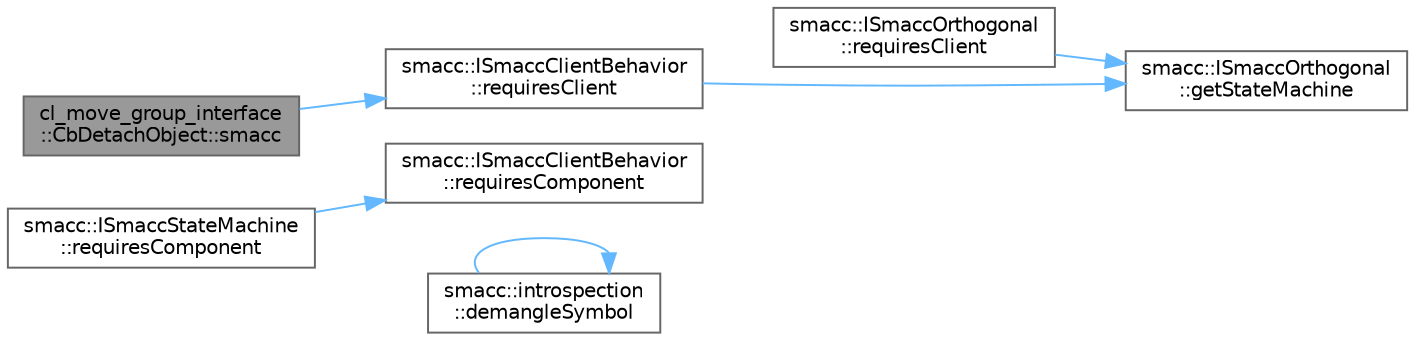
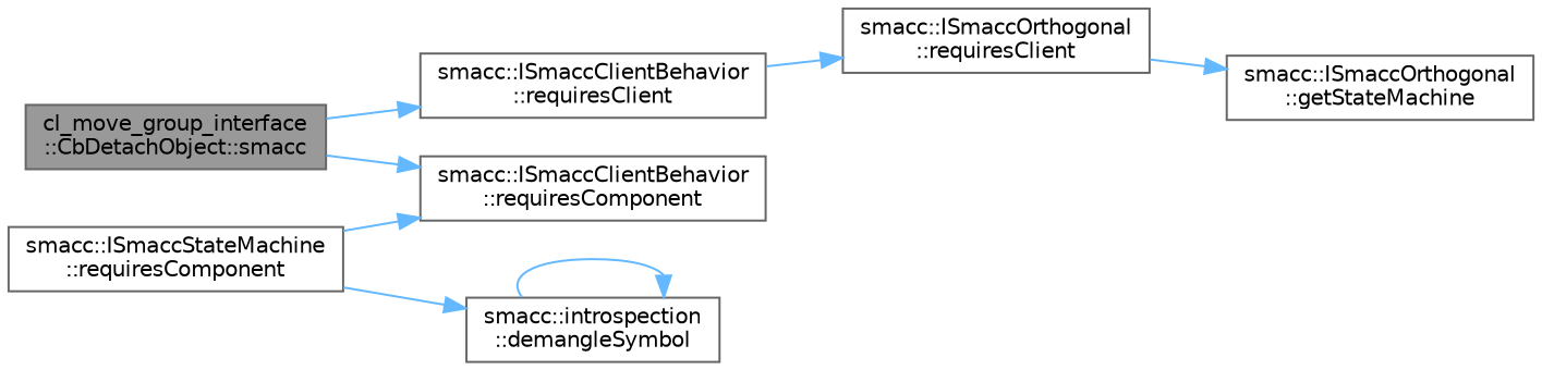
  digraph {
    rankdir=LR
    node [color=grey40 fillcolor=white fontname=Helvetica fontsize=10 shape=box style=filled]
    edge [color=steelblue1 fontname=Helvetica fontsize=10 labelfontname=Helvetica labelfontsize=10 style=solid]
    n1 [color=gray40 fillcolor=grey60 fontcolor=black height=0.2 label="cl_move_group_interface\l::CbDetachObject::smacc" width=0.4]
    n2 [height=0.2 label="smacc::ISmaccClientBehavior\l::requiresClient" width=0.4]
    n3 [height=0.2 label="smacc::ISmaccClientBehavior\l::requiresComponent" width=0.4]
    n4 [height=0.2 label="smacc::ISmaccOrthogonal\l::requiresClient" width=0.4]
    n5 [height=0.2 label="smacc::ISmaccOrthogonal\l::getStateMachine" width=0.4]
    n6 [height=0.2 label="smacc::ISmaccStateMachine\l::requiresComponent" width=0.4]
    n7 [height=0.2 label="smacc::introspection\l::demangleSymbol" width=0.4]
    n1 -> n2
-   n2 -> n5
+   n1 -> n3
+   n2 -> n4
    n4 -> n5
    n6 -> n3
+   n6 -> n7
    n7 -> n7
  }
